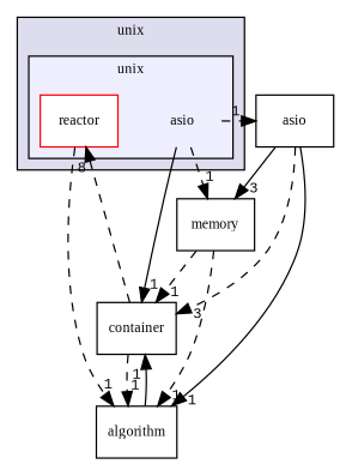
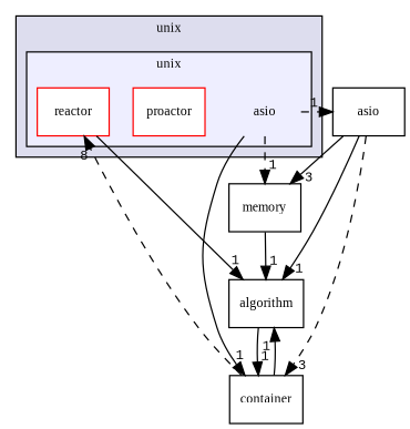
  digraph {
    compound=true
    fontname="Liberation Serif"
    node [fontname="Liberation Serif" fontsize=10 shape=box]
    edge [fontname="Liberation Serif" headlabel=1 labeldistance=1.5 labelfontname=CourierNew labelfontsize=10 style=dashed]
    n1 [label=asio shape=plaintext]
+   n2 [color=red fillcolor=white label=proactor style=filled]
    n3 [color=red fillcolor=white label=reactor style=filled]
    n4 [label=memory]
    n5 [label=container]
    n6 [label=asio]
    n7 [label=algorithm]
    subgraph cluster_1 {
      bgcolor="#ddddee"
      fontsize=10
      label=unix
      pencolor=black
      subgraph cluster_2 {
        bgcolor="#eeeeff"
        fontsize=10
        label=unix
        pencolor=black
        n1
+       n2
        n3
      }
    }
    n1 -> n4
    n1 -> n5 [style=solid]
    n1 -> n6
-   n3 -> n7
-   n4 -> n5
-   n4 -> n7
+   n3 -> n7 [style=solid]
+   n4 -> n7 [style=solid]
    n5 -> n3 [headlabel=8]
-   n5 -> n7
+   n5 -> n7 [style=solid]
    n6 -> n4 [headlabel=3 style=solid]
    n6 -> n5 [headlabel=3]
    n6 -> n7 [style=solid]
    n7 -> n5 [style=solid]
  }
